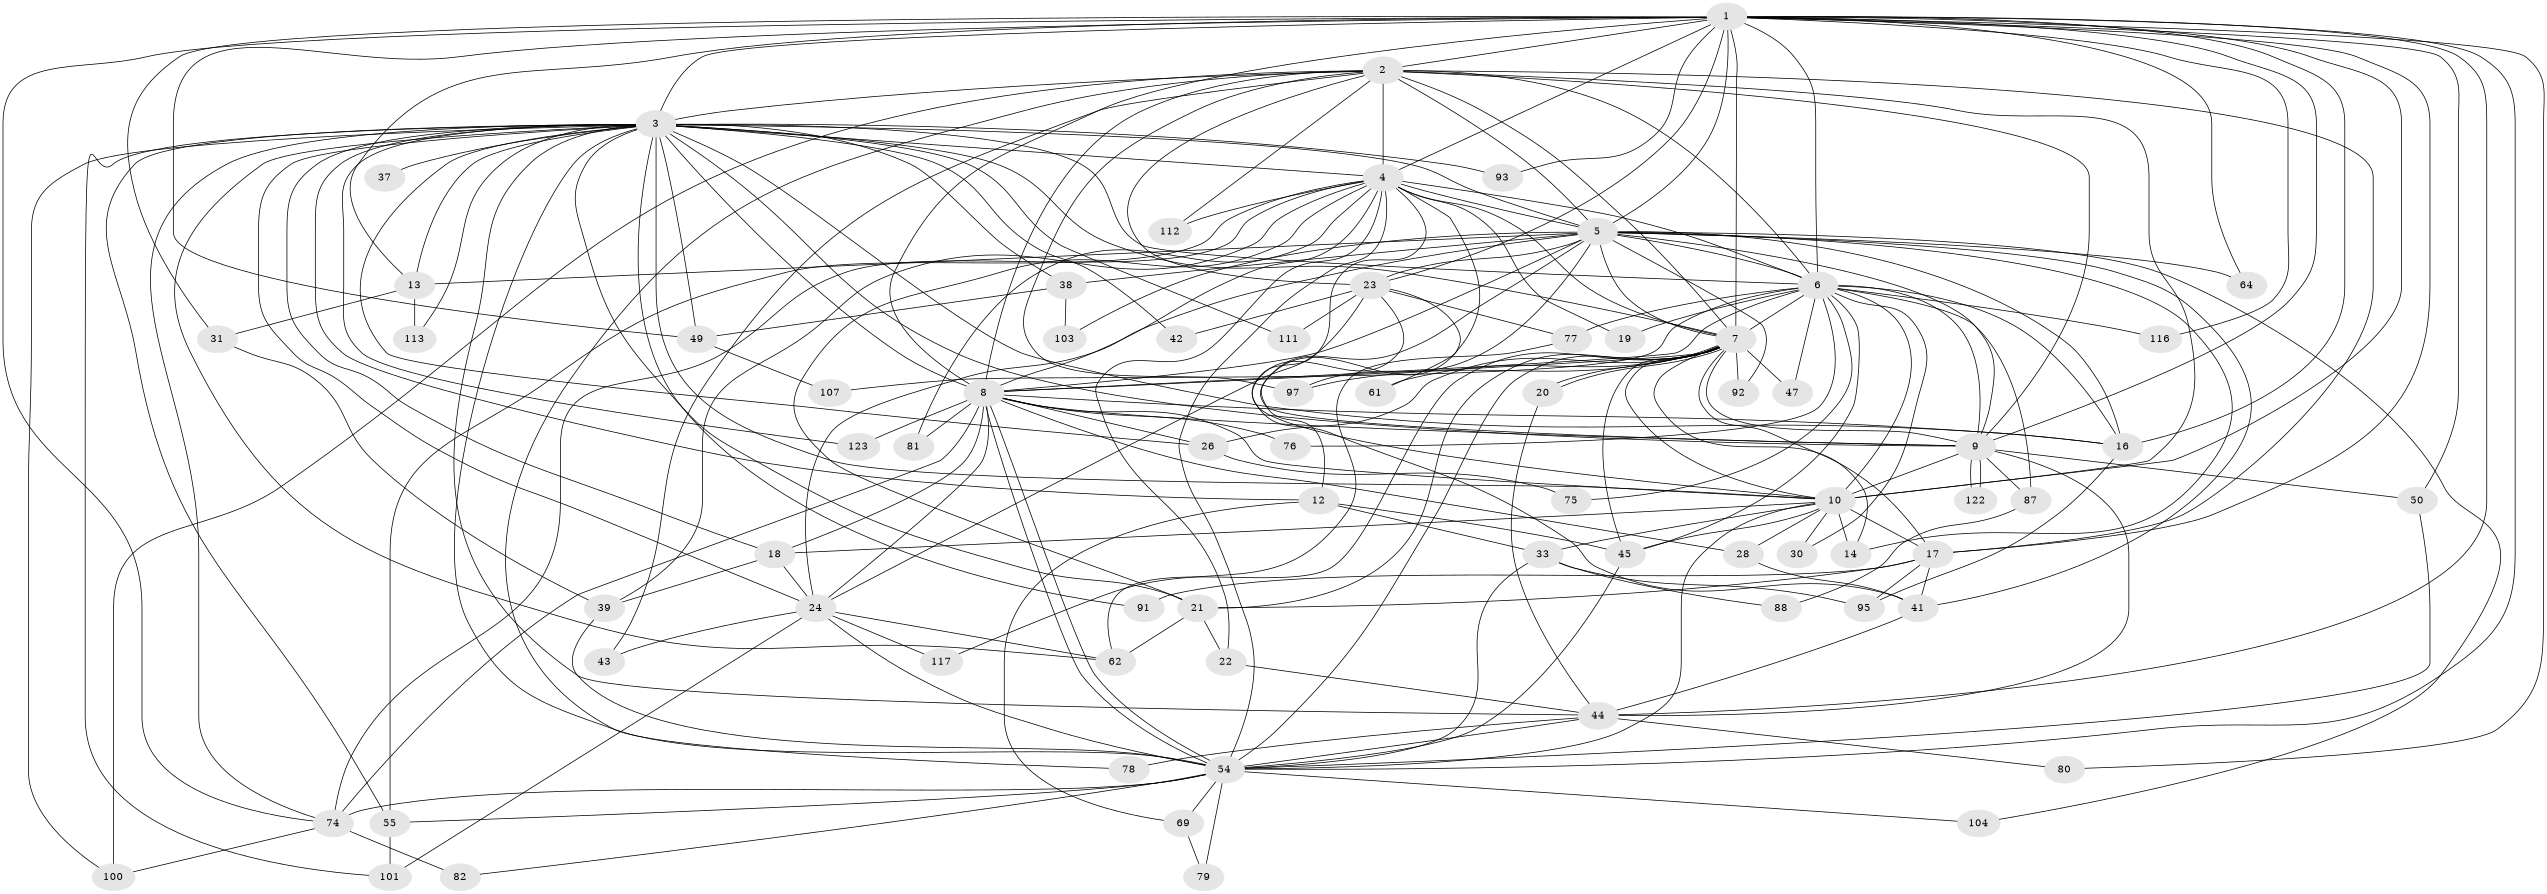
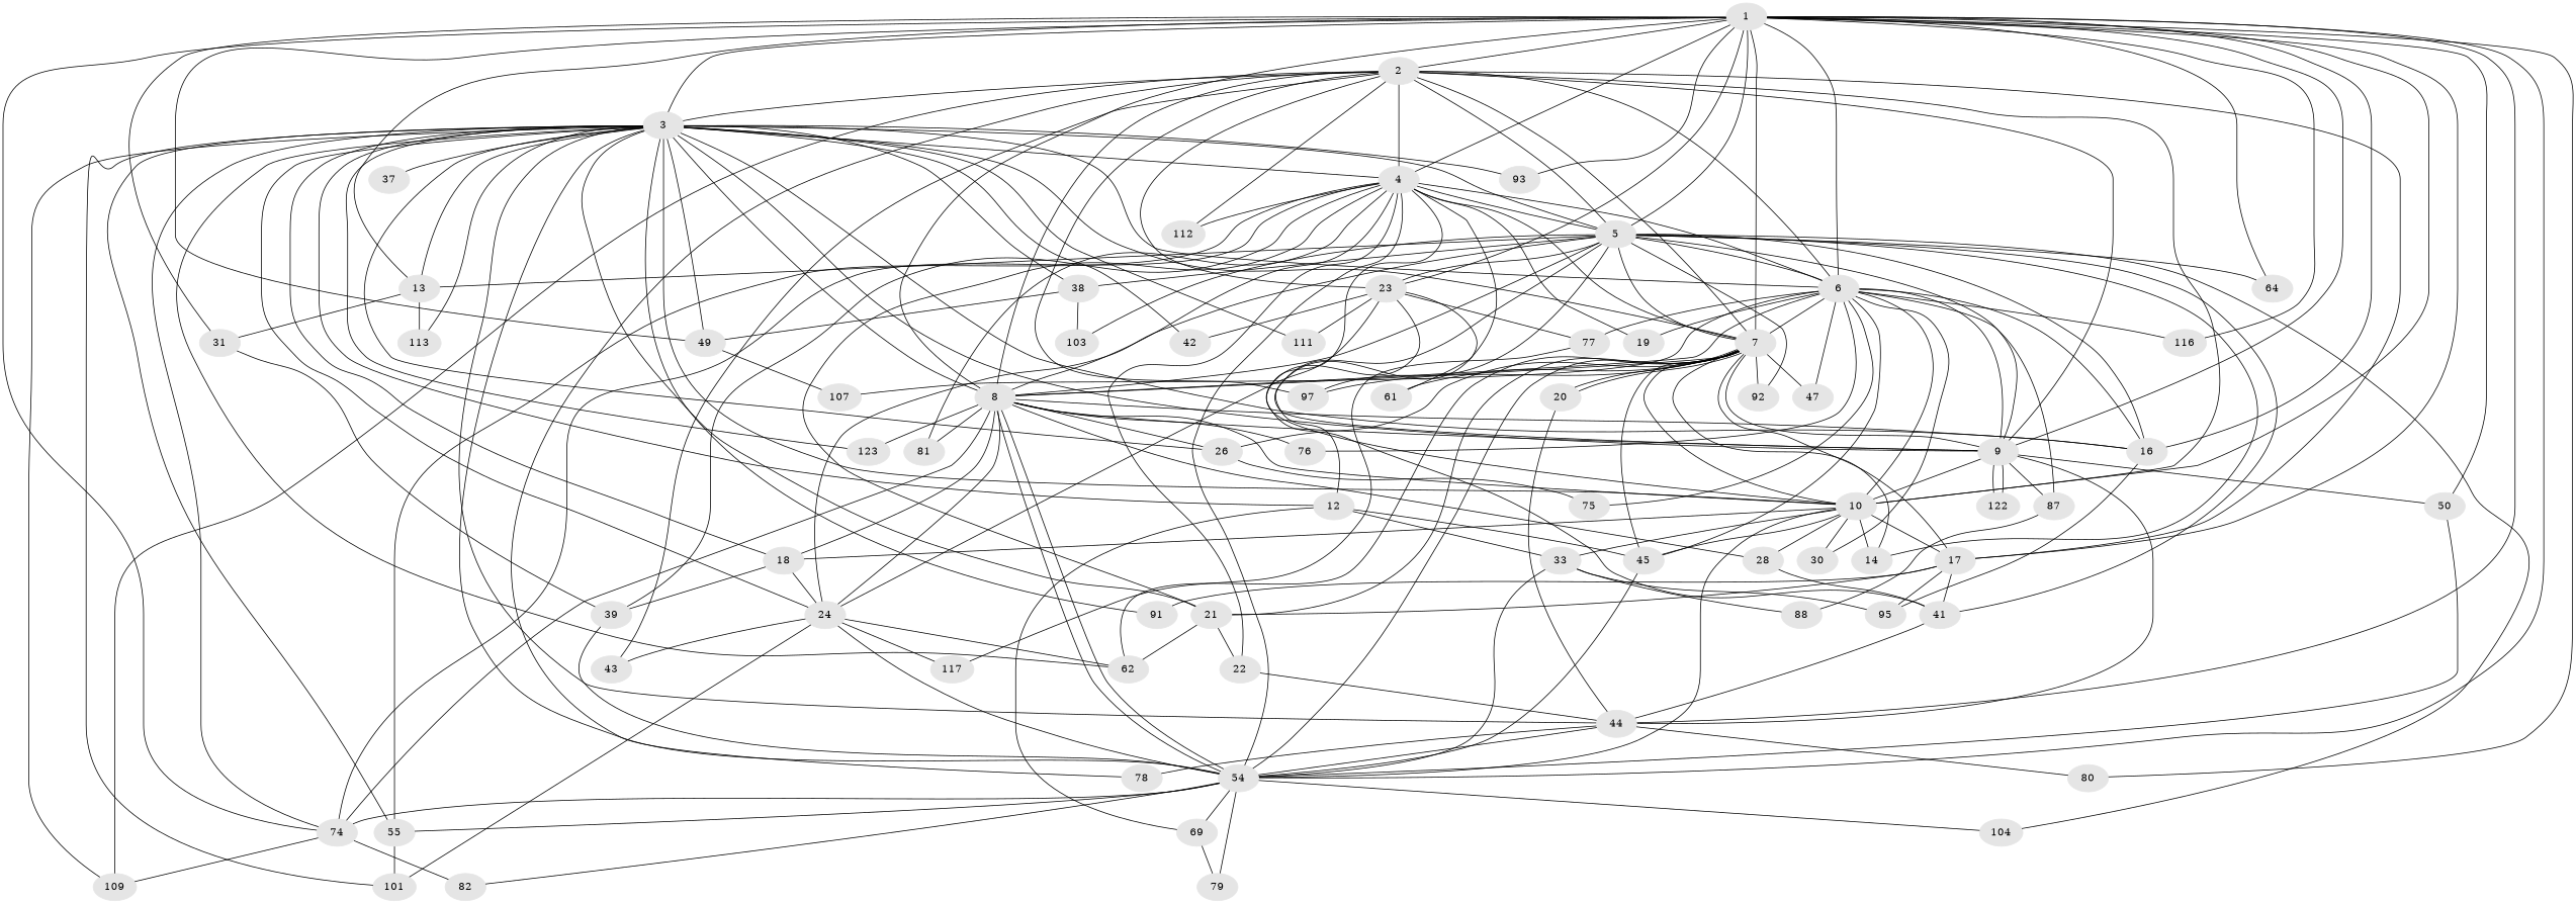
  graph {
    node [color=gray90 style=filled]
    2 [super="+70+102+25"]
    3 [super="+15"]
    4 [super="+96"]
    5 [super="+121+60+35+27"]
    6
    7 [super="+63+56+29"]
    8
    9 [super="+32+11"]
    10 [super="+106"]
    17 [super="+34"]
    23 [super="+36+99"]
    43
    78
    97
-   109 [label=100]
+   109
    112
    1
    13 [super="+110"]
    16 [super="+46+40"]
    31
    44 [super="+127+53+57"]
    49
    50
    54 [super="+144+135+72+68+59+89"]
    64
    74 [super="+137+98"]
    80
    93
    116
    12
    18 [super="+131+115"]
    21 [super="+58"]
    24 [super="+133"]
    26
    37
    38 [super="+90"]
    42 [super="+142"]
    55 [super="+128"]
    62 [super="+140+73"]
    91
    101
    111
    113
    123
    19
    22
    39
    81
    41 [super="+134"]
    92
    103
    104
    14
    30
    45 [super="+139+83+71"]
    47
    75
    76
    77 [super="+124"]
    87
    107
    20
    61
    28
    122
    33
    95 [super="+143"]
    69
    79
    82
    117
    88
    2 -- 3 [weight=2]
    2 -- 4
    2 -- 5 [weight=2]
    2 -- 6
    2 -- 7 [weight=2]
    2 -- 8 [weight=2]
    2 -- 9 [weight=2]
    2 -- 10 [weight=2]
    2 -- 17
    2 -- 23 [weight=2]
    2 -- 43
    2 -- 78
    2 -- 97
    2 -- 109
    2 -- 112
    3 -- 4
    3 -- 5
    3 -- 6
    3 -- 7 [weight=2]
    3 -- 8
    3 -- 9
    3 -- 10 [weight=2]
    3 -- 109
    3 -- 13
    3 -- 16
    3 -- 44
    3 -- 49
    3 -- 54
    3 -- 74
    3 -- 93
    3 -- 12
    3 -- 18
    3 -- 21
    3 -- 24
    3 -- 26
    3 -- 37 [weight=2]
    3 -- 38
    3 -- 42 [weight=2]
    3 -- 55
    3 -- 62
    3 -- 91
    3 -- 101
    3 -- 111
    3 -- 113
    3 -- 123
    4 -- 5
    4 -- 6
    4 -- 7
    4 -- 8
    4 -- 9
    4 -- 10
    4 -- 112
    4 -- 54
    4 -- 74
    4 -- 21
    4 -- 55
    4 -- 19
    4 -- 22
    4 -- 39
    4 -- 81
    5 -- 6
    5 -- 7 [weight=2]
    5 -- 8
    5 -- 9 [weight=2]
    5 -- 23
    5 -- 97
    5 -- 13
    5 -- 16 [weight=3]
    5 -- 64
    5 -- 12
    5 -- 24 [weight=2]
    5 -- 38 [weight=2]
    5 -- 41
    5 -- 92
    5 -- 103 [weight=2]
    5 -- 104
    5 -- 14
    6 -- 7
    6 -- 8
    6 -- 9
    6 -- 10
    6 -- 16
    6 -- 116
    6 -- 19
    6 -- 30
    6 -- 45
    6 -- 47
    6 -- 75
    6 -- 76
    6 -- 77 [weight=2]
    6 -- 87
    6 -- 107
    7 -- 8
    7 -- 9 [weight=2]
    7 -- 10
    7 -- 17
    7 -- 97
    7 -- 54
    7 -- 21 [weight=2]
    7 -- 26
    7 -- 62
    7 -- 92
    7 -- 14
    7 -- 45
    7 -- 47
    7 -- 20
    7 -- 20
    7 -- 61
    8 -- 9 [weight=2]
    8 -- 10
    8 -- 16
    8 -- 54
    8 -- 54
    8 -- 74
    8 -- 18
    8 -- 24
    8 -- 26
    8 -- 123
    8 -- 81
    8 -- 76
    8 -- 28
    9 -- 10 [weight=2]
    9 -- 44 [weight=2]
    9 -- 50
    9 -- 87
    9 -- 122
    9 -- 122
    10 -- 17 [weight=2]
    10 -- 54
    10 -- 18
    10 -- 14
    10 -- 30
    10 -- 45
    10 -- 28
    10 -- 33
    17 -- 21
    17 -- 91
    17 -- 41
    17 -- 95
    23 -- 24
    23 -- 42
    23 -- 111
    23 -- 41
    23 -- 77 [weight=2]
    23 -- 61
    1 -- 2
    1 -- 3 [weight=2]
    1 -- 4
    1 -- 5 [weight=2]
    1 -- 6
    1 -- 7
    1 -- 8
    1 -- 9
    1 -- 10
    1 -- 17
    1 -- 23
    1 -- 13
    1 -- 16
    1 -- 31
    1 -- 44
    1 -- 49
    1 -- 50
    1 -- 54
    1 -- 64
    1 -- 74
    1 -- 80
    1 -- 93
    1 -- 116
    13 -- 31
    13 -- 113
    16 -- 95
    31 -- 39
    44 -- 78
    44 -- 54
    44 -- 80
    49 -- 107
    50 -- 54
    54 -- 74
    54 -- 55
    54 -- 104
    54 -- 69
    54 -- 79
    54 -- 82
    74 -- 109
    74 -- 82
    12 -- 45
    12 -- 33
    12 -- 69
    18 -- 24
    18 -- 39
    21 -- 62
    21 -- 22
    24 -- 43
    24 -- 54
    24 -- 62
    24 -- 101
    24 -- 117
    26 -- 75
    38 -- 49
    38 -- 103
    55 -- 101
    22 -- 44
    39 -- 54
    41 -- 44
    45 -- 54
    77 -- 117
    87 -- 88
    20 -- 44
    28 -- 41
    33 -- 54
    33 -- 95
    33 -- 88
    69 -- 79
  }
